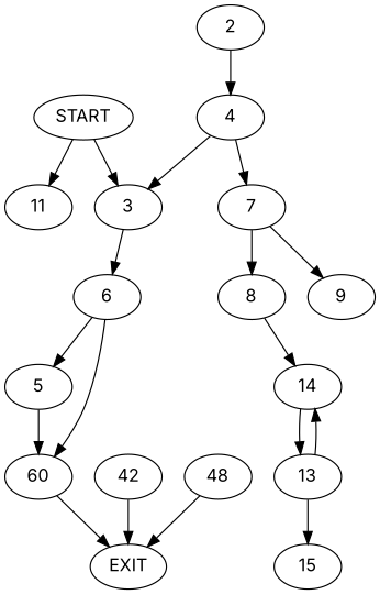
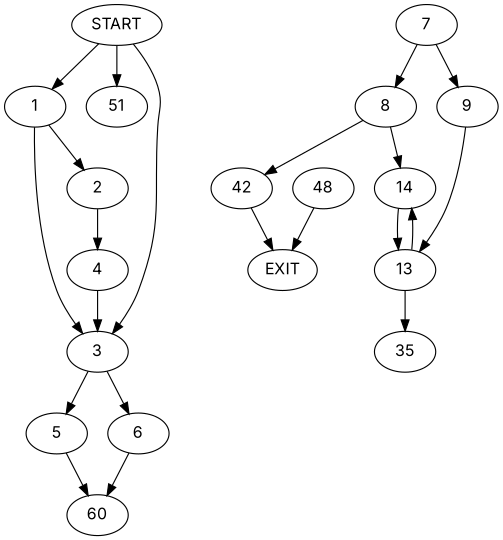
  digraph {
    fontname=Inter
    node [fontname=Inter]
    edge [fontname=Inter]
    n1 [label=START]
-   11
+   1
+   11 [label=51]
    3
    2
    n6 [label=EXIT]
    4
    5
    6
    7
    n11 [label=60]
    8
    9
    n14 [label=42]
    14
    13
-   15
+   15 [label=35]
    n18 [label=48]
+   n1 -> 1
    n1 -> 11
    n1 -> 3
-   6 -> 5
+   1 -> 3
+   1 -> 2
+   3 -> 5
    3 -> 6
    2 -> 4
    4 -> 3
-   4 -> 7
    5 -> n11
    6 -> n11
    7 -> 8
    7 -> 9
-   n11 -> n6
+   8 -> n14
    8 -> 14
+   9 -> 13
    n14 -> n6
    14 -> 13
    13 -> 14
    13 -> 15
    n18 -> n6
  }
